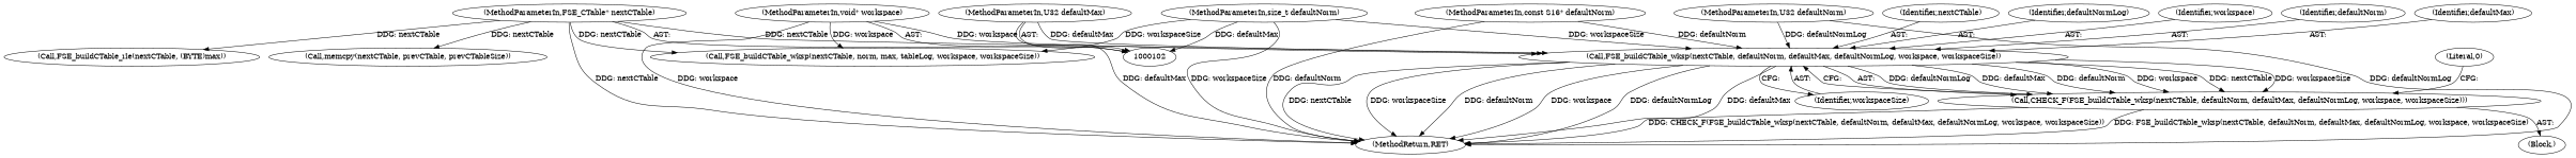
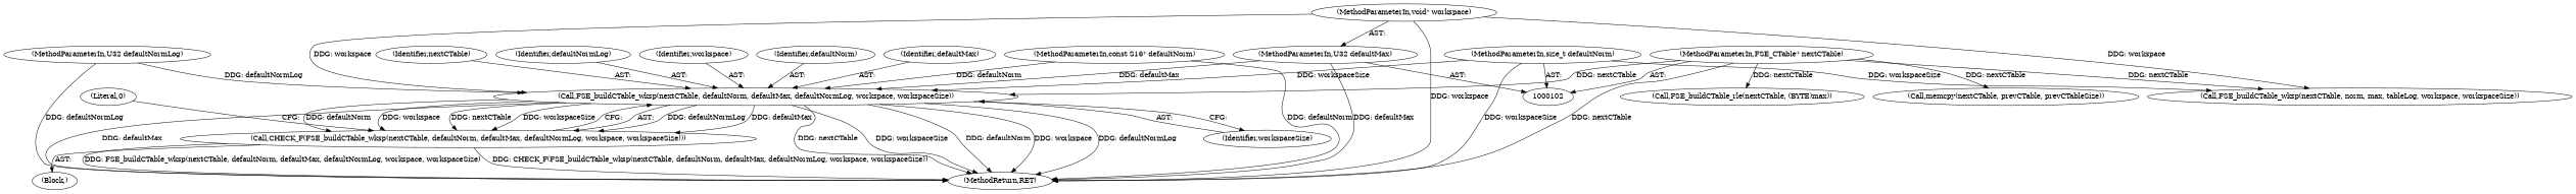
  digraph {
    n1 [label="(Call,FSE_buildCTable_wksp(nextCTable, defaultNorm, defaultMax, defaultNormLog, workspace, workspaceSize))"]
    n2 [label="(Call,CHECK_F(FSE_buildCTable_wksp(nextCTable, defaultNorm, defaultMax, defaultNormLog, workspace, workspaceSize)))"]
    n3 [label="(MethodReturn,RET)"]
    n4 [label="(Identifier,workspaceSize)"]
    n5 [label="(Block,)"]
    n6 [label="(MethodParameterIn,FSE_CTable* nextCTable)"]
    n7 [label="(Call,FSE_buildCTable_rle(nextCTable, (BYTE)max))"]
    n8 [label="(Call,FSE_buildCTable_wksp(nextCTable, norm, max, tableLog, workspace, workspaceSize))"]
    n9 [label="(Call,memcpy(nextCTable, prevCTable, prevCTableSize))"]
    1000102
    n11 [label="(MethodParameterIn,const S16* defaultNorm)"]
    n12 [label="(MethodParameterIn,U32 defaultMax)"]
-   n13 [label="(MethodParameterIn,U32 defaultNorm)"]
+   n13 [label="(MethodParameterIn,U32 defaultNormLog)"]
    n14 [label="(MethodParameterIn,void* workspace)"]
    n15 [label="(MethodParameterIn,size_t defaultNorm)"]
    n16 [label="(Identifier,nextCTable)"]
    n17 [label="(Literal,0)"]
    n18 [label="(Identifier,defaultNormLog)"]
    n19 [label="(Identifier,workspace)"]
    n20 [label="(Identifier,defaultNorm)"]
    n21 [label="(Identifier,defaultMax)"]
    n1 -> n2 [label="AST: "]
    n1 -> n2 [label="DDG: defaultNormLog"]
    n1 -> n2 [label="DDG: defaultMax"]
    n1 -> n2 [label="DDG: defaultNorm"]
    n1 -> n2 [label="DDG: workspace"]
    n1 -> n2 [label="DDG: nextCTable"]
    n1 -> n2 [label="DDG: workspaceSize"]
    n1 -> n3 [label="DDG: nextCTable"]
    n1 -> n3 [label="DDG: workspaceSize"]
    n1 -> n3 [label="DDG: defaultNorm"]
    n1 -> n3 [label="DDG: workspace"]
    n1 -> n3 [label="DDG: defaultNormLog"]
    n1 -> n3 [label="DDG: defaultMax"]
    n1 -> n4 [label="CFG: "]
    n2 -> n1 [label="CFG: "]
    n2 -> n3 [label="DDG: CHECK_F(FSE_buildCTable_wksp(nextCTable, defaultNorm, defaultMax, defaultNormLog, workspace, workspaceSize))"]
    n2 -> n3 [label="DDG: FSE_buildCTable_wksp(nextCTable, defaultNorm, defaultMax, defaultNormLog, workspace, workspaceSize)"]
    n2 -> n5 [label="AST: "]
    n4 -> n1 [label="AST: "]
    n6 -> n1 [label="DDG: nextCTable"]
    n6 -> n3 [label="DDG: nextCTable"]
    n6 -> n7 [label="DDG: nextCTable"]
    n6 -> n8 [label="DDG: nextCTable"]
    n6 -> n9 [label="DDG: nextCTable"]
    n6 -> 1000102 [label="AST: "]
    n11 -> n1 [label="DDG: defaultNorm"]
    n11 -> n3 [label="DDG: defaultNorm"]
    n12 -> n1 [label="DDG: defaultMax"]
    n12 -> n3 [label="DDG: defaultMax"]
    n12 -> 1000102 [label="AST: "]
    n13 -> n1 [label="DDG: defaultNormLog"]
    n13 -> n3 [label="DDG: defaultNormLog"]
    n14 -> n1 [label="DDG: workspace"]
    n14 -> n3 [label="DDG: workspace"]
    n14 -> n8 [label="DDG: workspace"]
-   n14 -> 1000102 [label="AST: "]
+   n14 -> n12 [label="AST: "]
    n15 -> n1 [label="DDG: workspaceSize"]
    n15 -> n3 [label="DDG: workspaceSize"]
    n15 -> n8 [label="DDG: workspaceSize"]
-   n15 -> 1000102 [label="DDG: defaultMax"]
+   n15 -> 1000102 [label="AST: "]
    n16 -> n1 [label="AST: "]
    n17 -> n2 [label="CFG: "]
    n18 -> n1 [label="AST: "]
    n19 -> n1 [label="AST: "]
    n20 -> n1 [label="AST: "]
    n21 -> n1 [label="AST: "]
  }
